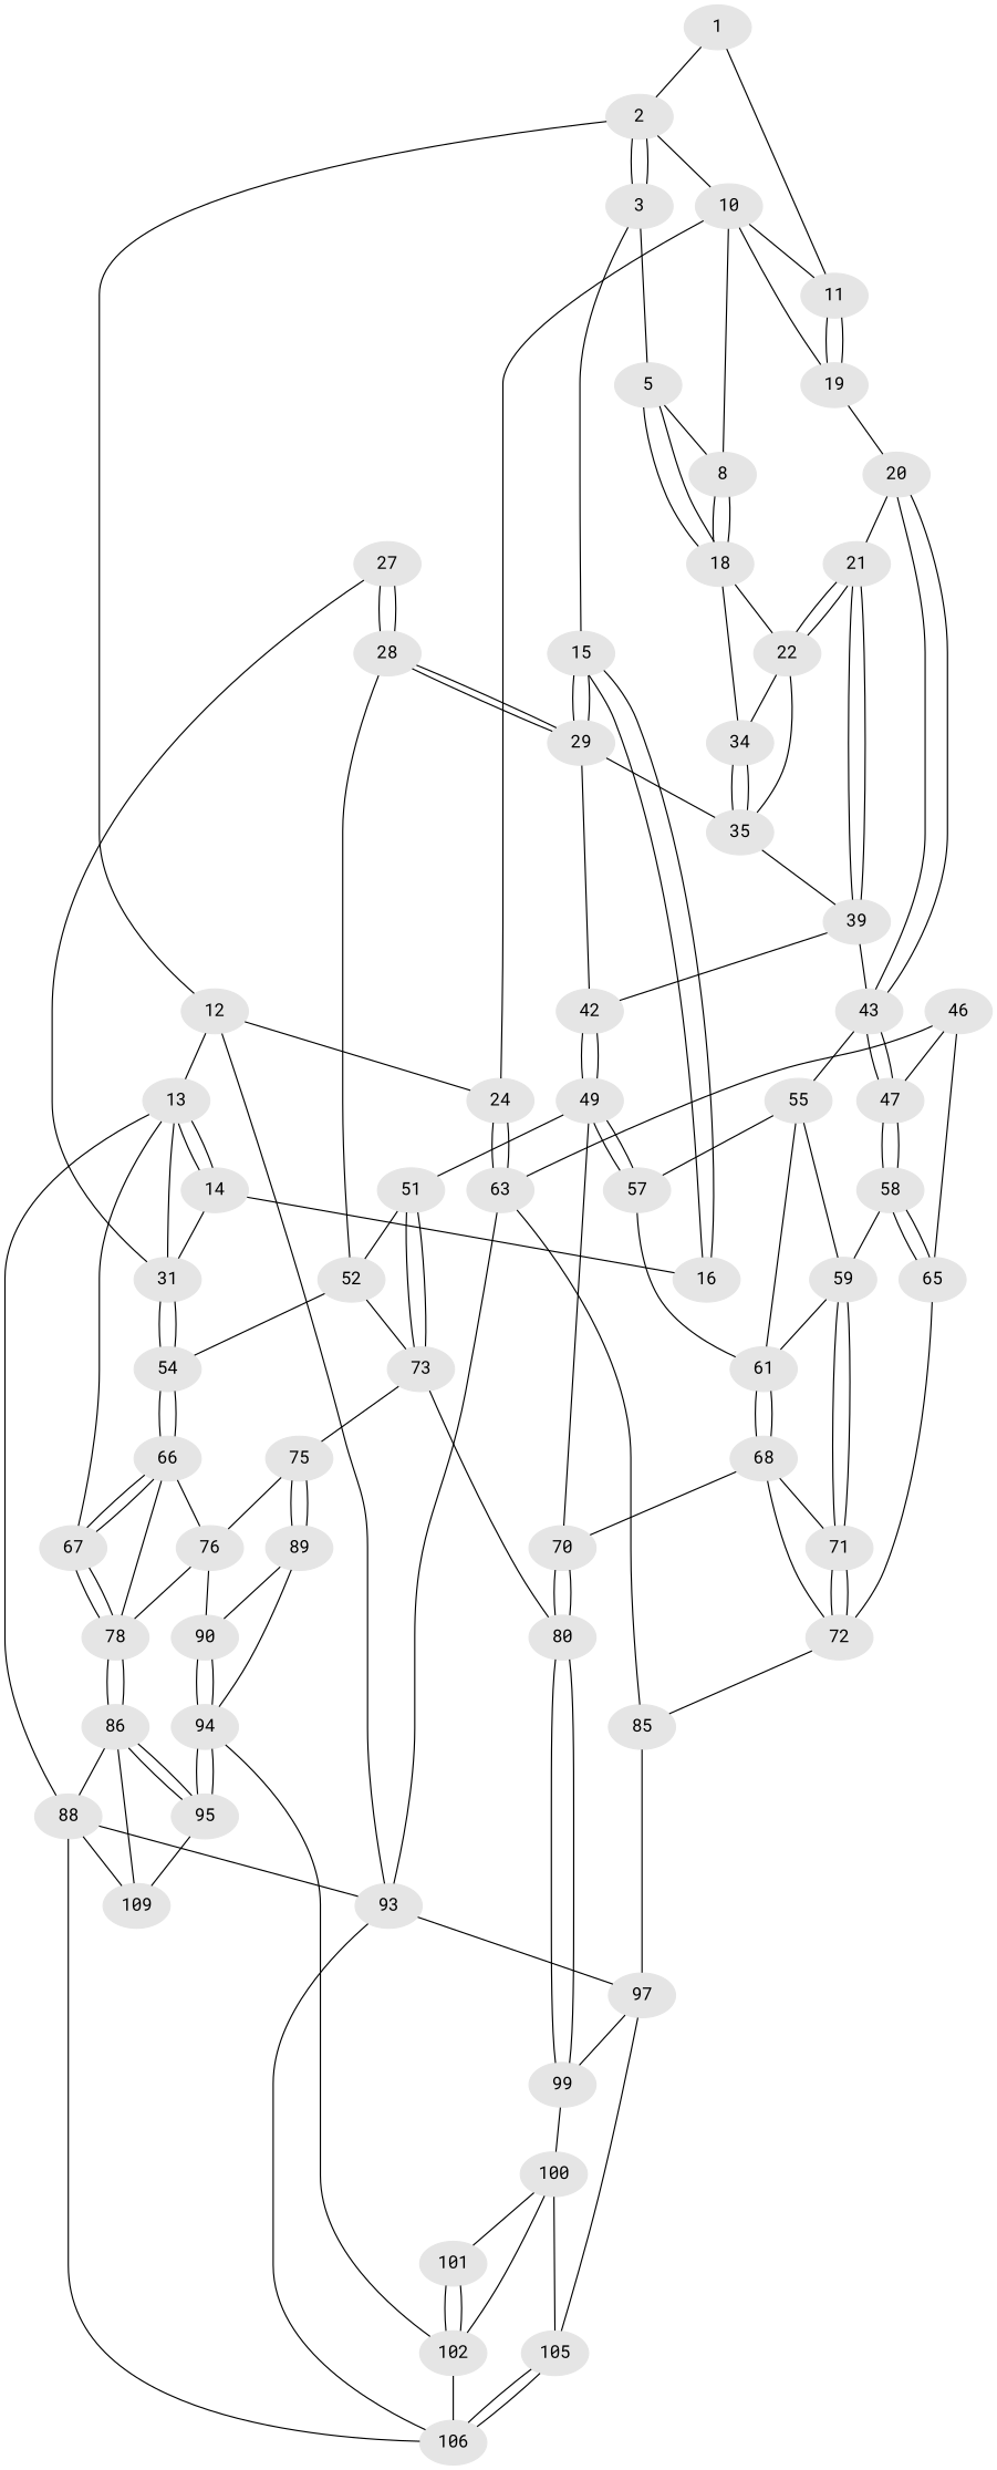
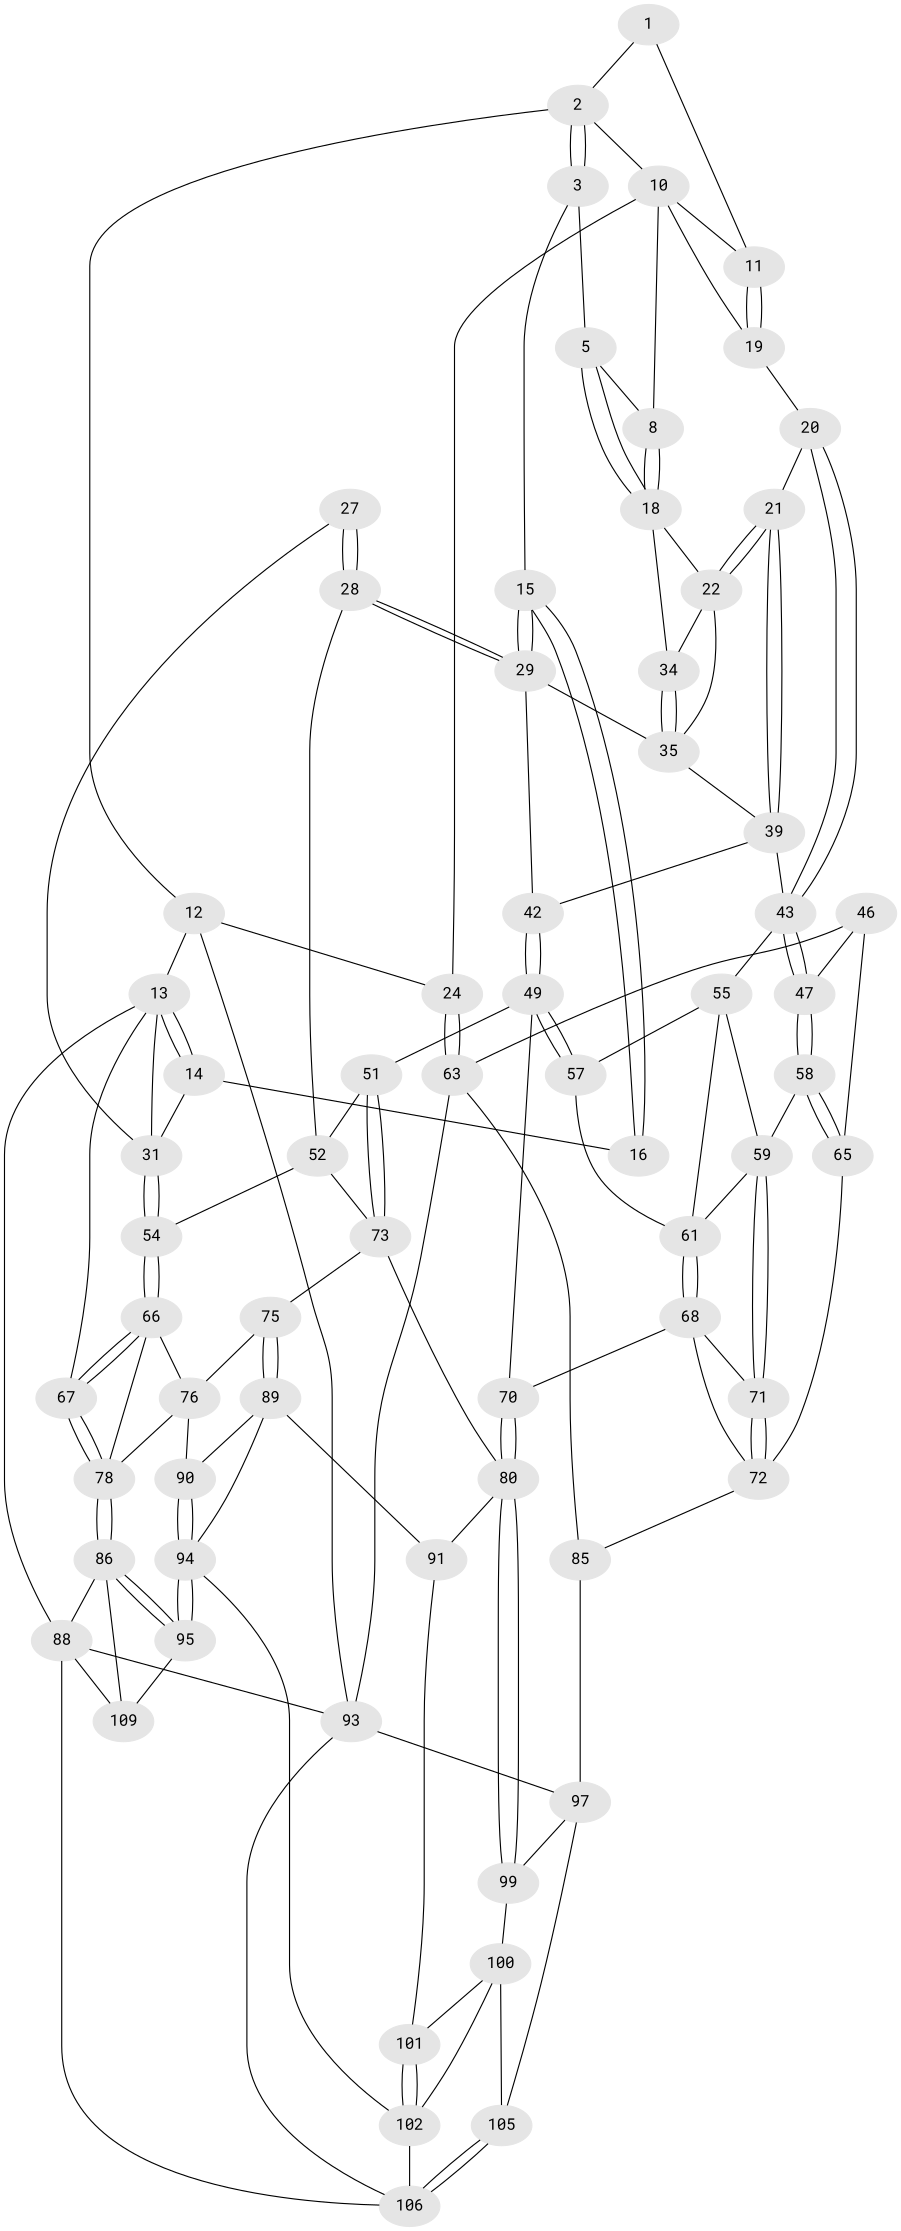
  graph {
    fontname="Roboto Mono"
    node [color=gray90 fontname="Roboto Mono" style=filled]
    edge [fontname="Roboto Mono"]
    1 [super="+7"]
    2 [super="+9"]
    11
    3 [super="+4"]
    10 [super="+26"]
    12
    18 [super="+23"]
    8
    19 [super="+33"]
    5 [super="+6"]
    15
    24 [super="+25"]
    13 [super="+37"]
    93 [super="+110"]
    16
    29 [super="+36"]
    22 [super="+38"]
    34
    20
    63 [super="+84"]
    14 [super="+17"]
    31 [super="+32"]
    67
    88 [super="+108"]
    97 [super="+98"]
    106 [super="+107"]
    54
    78 [super="+79"]
    109
    35 [super="+41"]
    42
    21
    43 [super="+44"]
    39 [super="+40"]
    47
    55 [super="+56"]
    85
    27 [super="+30"]
    28 [super="+48"]
    52 [super="+53"]
    73 [super="+74"]
    49 [super="+50"]
    66 [super="+77"]
    51
    57
    70
    58
    59 [super="+60"]
    61 [super="+62"]
    46 [super="+64"]
    65
    72 [super="+82"]
    80 [super="+81"]
    75
    76 [super="+83"]
    71
    68 [super="+69"]
    90
    86 [super="+87"]
+   91
    99
    89 [super="+92"]
    94 [super="+96"]
    95
    101
    100 [super="+103"]
    105
    102 [super="+104"]
    1 -- 2
    1 -- 11
    2 -- 3
    2 -- 3
    2 -- 10
    2 -- 12
    11 -- 19
    11 -- 19
    3 -- 5
    3 -- 15
    10 -- 11
    10 -- 8
    10 -- 19
    10 -- 24
    12 -- 24
    12 -- 13
    12 -- 93
    18 -- 22
    18 -- 34
    8 -- 18
    8 -- 18
    19 -- 20
    5 -- 18
    5 -- 18
    5 -- 8
    15 -- 16
    15 -- 16
    15 -- 29
    15 -- 29
    24 -- 63
    24 -- 63
    13 -- 14
    13 -- 14
    13 -- 31
    13 -- 67
    13 -- 88
    93 -- 97
    93 -- 106
    29 -- 35
    29 -- 42
    22 -- 34
    22 -- 35
    34 -- 35
    34 -- 35
    20 -- 21
    20 -- 43
    20 -- 43
    63 -- 93
    63 -- 85
    14 -- 16
    14 -- 31
    31 -- 54
    31 -- 54
    67 -- 78
    67 -- 78
    88 -- 93
    88 -- 106
    88 -- 109
    97 -- 99
    97 -- 105
    54 -- 66
    54 -- 66
    78 -- 86
    78 -- 86
    35 -- 39
    42 -- 49
    42 -- 49
    21 -- 22
    21 -- 22
    21 -- 39
    21 -- 39
    43 -- 47
    43 -- 47
    43 -- 55
    39 -- 42
    39 -- 43
    47 -- 58
    47 -- 58
    55 -- 57
    55 -- 59
    55 -- 61
    85 -- 97
    27 -- 31
    27 -- 28 [weight=2]
    27 -- 28
    28 -- 29
    28 -- 29
    28 -- 52
    52 -- 54
    52 -- 73
    73 -- 80
    73 -- 75
    49 -- 51
    49 -- 57
    49 -- 57
    49 -- 70
    66 -- 67
    66 -- 67
    66 -- 78
    66 -- 76
    51 -- 52
    51 -- 73
    51 -- 73
    57 -- 61
    70 -- 80
    70 -- 80
    58 -- 59
    58 -- 65
    58 -- 65
    59 -- 61
    59 -- 71
    59 -- 71
    61 -- 68
    61 -- 68
    46 -- 63
    46 -- 47
    46 -- 65
    65 -- 72
    72 -- 85
+   80 -- 91
    80 -- 99
    80 -- 99
    75 -- 76
    75 -- 89
    75 -- 89
    76 -- 78
    76 -- 90
    71 -- 72
    71 -- 72
    68 -- 70
    68 -- 72
    68 -- 71
    90 -- 94
    90 -- 94
    86 -- 88
    86 -- 109
    86 -- 95
    86 -- 95
+   91 -- 101
    99 -- 100
    89 -- 90
+   89 -- 91
    89 -- 94
    94 -- 95
    94 -- 95
    94 -- 102
    95 -- 109
    101 -- 102
    101 -- 102
    100 -- 101
    100 -- 105
    100 -- 102
    105 -- 106
    105 -- 106
    102 -- 106
  }
